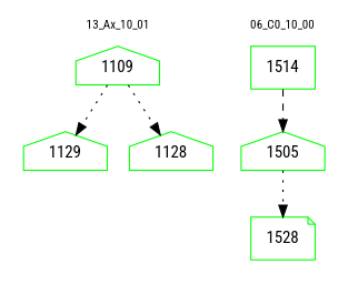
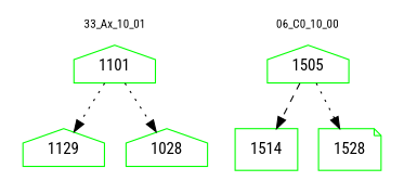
  digraph {
    fontname="Roboto Condensed"
    node [color=green fontname="Roboto Condensed" shape=house]
    edge [color=black fontname="Roboto Condensed" style=dotted]
    n1 [label=1129]
-   n2 [label=1109]
-   n3 [label=1128]
+   n2 [label=1101]
+   n3 [label=1028]
    n4 [label=1514 shape=box]
    n5 [label=1505]
    n6 [label=1528 shape=note]
    subgraph cluster_1 {
      color=white
      fontsize=10
-     label="13_Ax_10_01"
+     label="33_Ax_10_01"
      n1
      n2
      n3
    }
    subgraph cluster_2 {
      color=white
      fontsize=10
      label="06_C0_10_00"
      n4
      n5
      n6
    }
    n2 -> n1
    n2 -> n3
-   n4 -> n5 [style=dashed]
+   n5 -> n4 [style=dashed]
    n5 -> n6
  }
